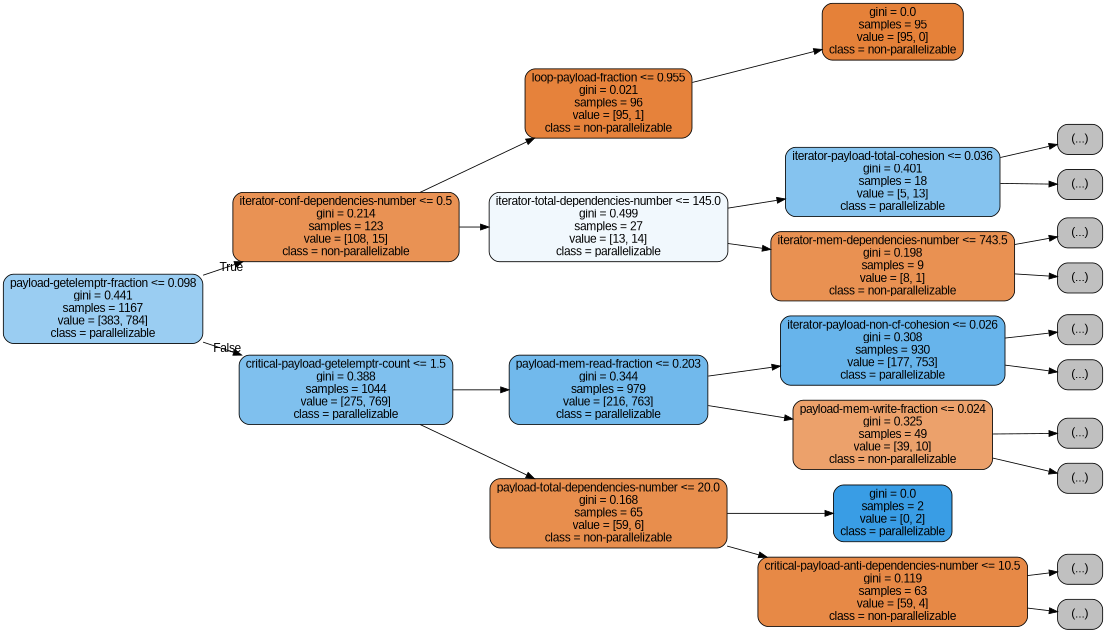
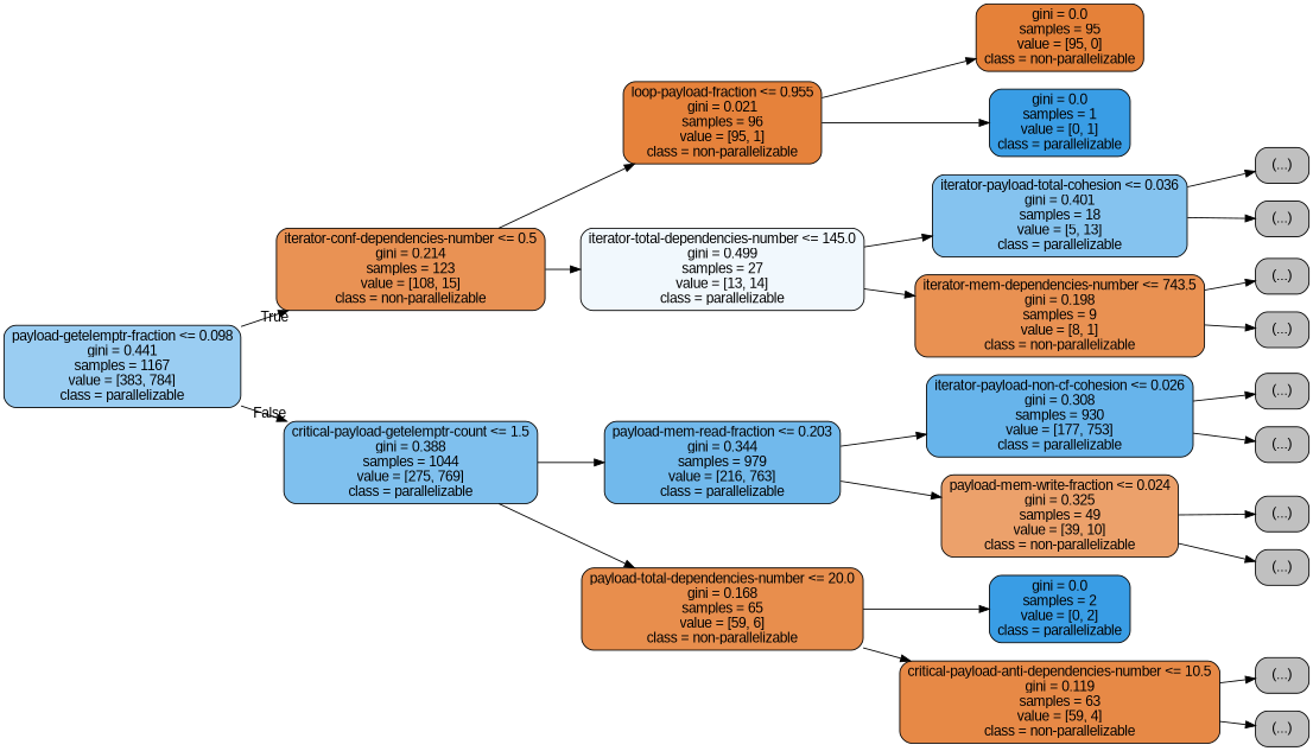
  digraph {
    rankdir=LR
    fontname="Liberation Sans"
    node [color=black fillcolor="#C0C0C0" fontname="Liberation Sans" shape=box style="filled, rounded"]
    edge [fontname="Liberation Sans"]
    n1 [fillcolor="#399de582" label="payload-getelemptr-fraction <= 0.098\ngini = 0.441\nsamples = 1167\nvalue = [383, 784]\nclass = parallelizable"]
    n2 [fillcolor="#e58139dc" label="iterator-conf-dependencies-number <= 0.5\ngini = 0.214\nsamples = 123\nvalue = [108, 15]\nclass = non-parallelizable"]
    n3 [fillcolor="#399de5a4" label="critical-payload-getelemptr-count <= 1.5\ngini = 0.388\nsamples = 1044\nvalue = [275, 769]\nclass = parallelizable"]
    n4 [fillcolor="#e58139fc" label="loop-payload-fraction <= 0.955\ngini = 0.021\nsamples = 96\nvalue = [95, 1]\nclass = non-parallelizable"]
    n5 [fillcolor="#399de512" label="iterator-total-dependencies-number <= 145.0\ngini = 0.499\nsamples = 27\nvalue = [13, 14]\nclass = parallelizable"]
    n6 [fillcolor="#e58139ff" label="gini = 0.0\nsamples = 95\nvalue = [95, 0]\nclass = non-parallelizable"]
+   n7 [fillcolor="#399de5ff" label="gini = 0.0\nsamples = 1\nvalue = [0, 1]\nclass = parallelizable"]
    n8 [fillcolor="#399de59d" label="iterator-payload-total-cohesion <= 0.036\ngini = 0.401\nsamples = 18\nvalue = [5, 13]\nclass = parallelizable"]
    n9 [fillcolor="#e58139df" label="iterator-mem-dependencies-number <= 743.5\ngini = 0.198\nsamples = 9\nvalue = [8, 1]\nclass = non-parallelizable"]
    n10 [label="(...)"]
    n11 [label="(...)"]
    n12 [label="(...)"]
    n13 [label="(...)"]
    n14 [fillcolor="#399de5b7" label="payload-mem-read-fraction <= 0.203\ngini = 0.344\nsamples = 979\nvalue = [216, 763]\nclass = parallelizable"]
    n15 [fillcolor="#e58139e5" label="payload-total-dependencies-number <= 20.0\ngini = 0.168\nsamples = 65\nvalue = [59, 6]\nclass = non-parallelizable"]
    n16 [fillcolor="#399de5c3" label="iterator-payload-non-cf-cohesion <= 0.026\ngini = 0.308\nsamples = 930\nvalue = [177, 753]\nclass = parallelizable"]
    n17 [fillcolor="#e58139be" label="payload-mem-write-fraction <= 0.024\ngini = 0.325\nsamples = 49\nvalue = [39, 10]\nclass = non-parallelizable"]
    n18 [label="(...)"]
    n19 [label="(...)"]
    n20 [label="(...)"]
    n21 [label="(...)"]
    n22 [fillcolor="#399de5ff" label="gini = 0.0\nsamples = 2\nvalue = [0, 2]\nclass = parallelizable"]
    n23 [fillcolor="#e58139ee" label="critical-payload-anti-dependencies-number <= 10.5\ngini = 0.119\nsamples = 63\nvalue = [59, 4]\nclass = non-parallelizable"]
    n24 [label="(...)"]
    n25 [label="(...)"]
    n1 -> n2 [headlabel=True labelangle=45 labeldistance=2.5]
    n1 -> n3 [headlabel=False labelangle=-45 labeldistance=2.5]
    n2 -> n4
    n2 -> n5
    n3 -> n14
    n3 -> n15
    n4 -> n6
+   n4 -> n7
    n5 -> n8
    n5 -> n9
    n8 -> n10
    n8 -> n11
    n9 -> n12
    n9 -> n13
    n14 -> n16
    n14 -> n17
    n15 -> n22
    n15 -> n23
    n16 -> n18
    n16 -> n19
    n17 -> n20
    n17 -> n21
    n23 -> n24
    n23 -> n25
  }
